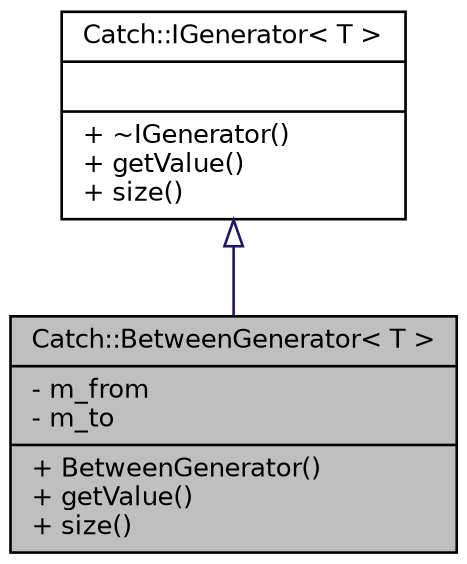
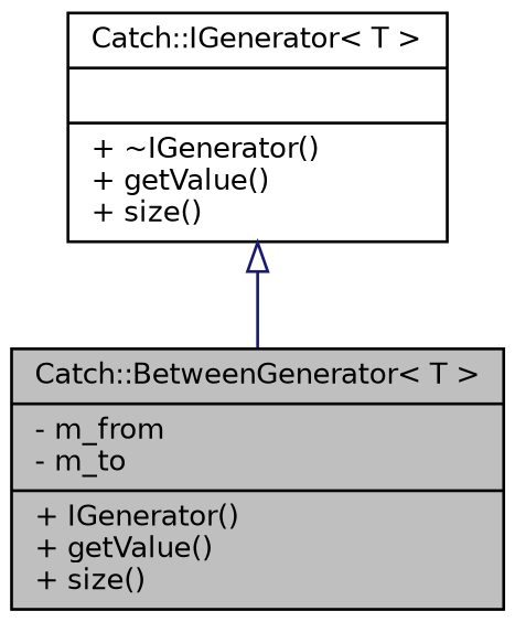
  digraph {
    node [color=black fontname=Helvetica fontsize=10 shape=record style=filled]
-   n1 [fillcolor=grey75 fontcolor=black height=0.2 label="{Catch::BetweenGenerator\< T \>\n|- m_from\l- m_to\l|+ BetweenGenerator()\l+ getValue()\l+ size()\l}" width=0.4]
+   n1 [fillcolor=grey75 fontcolor=black height=0.2 label="{Catch::BetweenGenerator\< T \>\n|- m_from\l- m_to\l|+ IGenerator()\l+ getValue()\l+ size()\l}" width=0.4]
    n2 [fillcolor=white height=0.2 label="{Catch::IGenerator\< T \>\n||+ ~IGenerator()\l+ getValue()\l+ size()\l}" width=0.4]
    n2 -> n1 [arrowtail=onormal color=midnightblue dir=back fontname=Helvetica fontsize=10 labelfontname=Helvetica labelfontsize=10 style=solid]
  }
